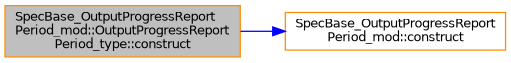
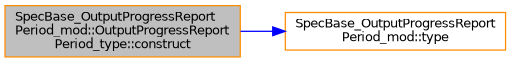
  digraph {
    rankdir=LR
    node [color=darkorange fontname=Helvetica fontsize=10 shape=record style=filled]
    n1 [fillcolor=grey75 fontcolor=black height=0.2 label="SpecBase_OutputProgressReport\lPeriod_mod::OutputProgressReport\lPeriod_type::construct" width=0.4]
-   n2 [fillcolor=white height=0.2 label="SpecBase_OutputProgressReport\lPeriod_mod::construct" width=0.4]
+   n2 [fillcolor=white height=0.2 label="SpecBase_OutputProgressReport\lPeriod_mod::type" width=0.4]
    n1 -> n2 [color=blue fontname=Helvetica fontsize=10 labelfontname=Helvetica labelfontsize=10 style=solid]
  }
